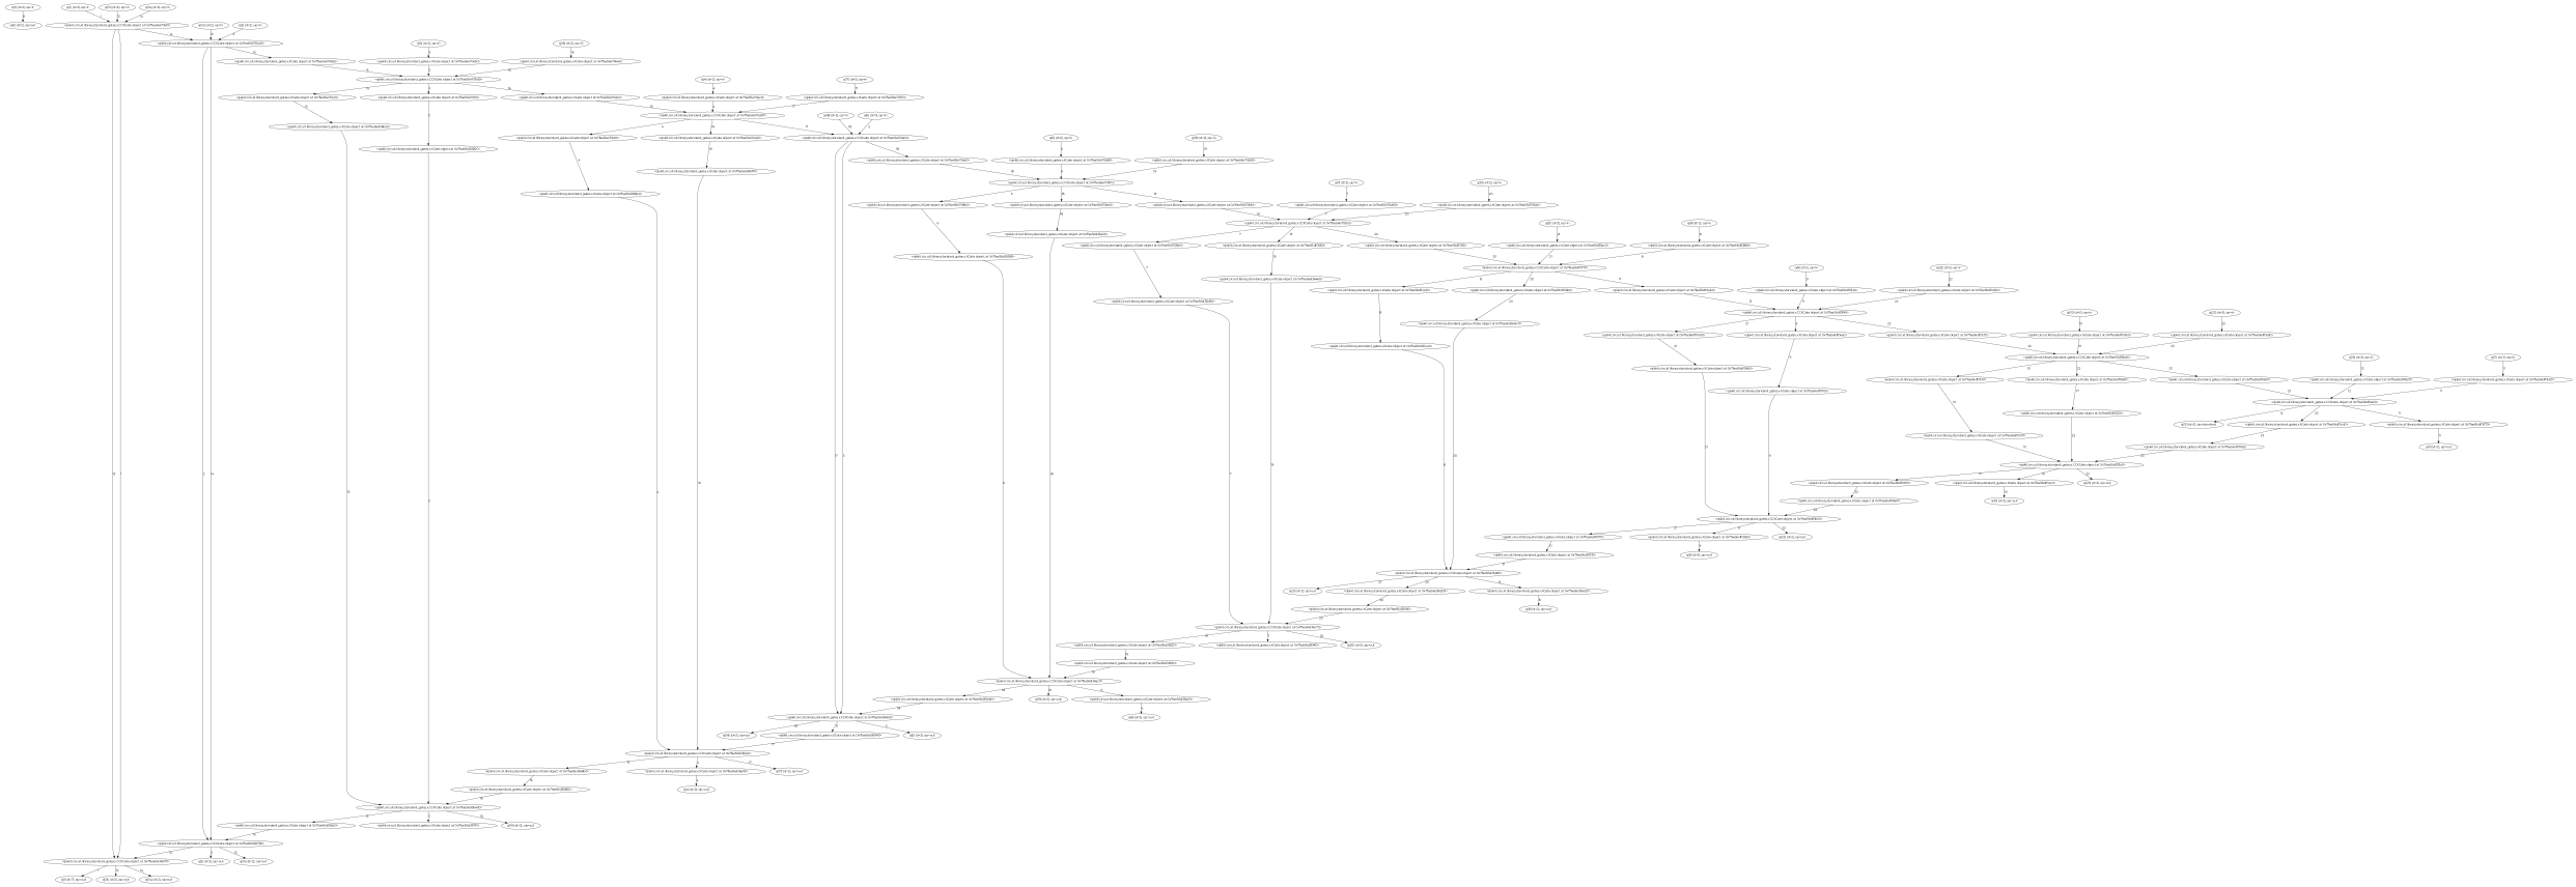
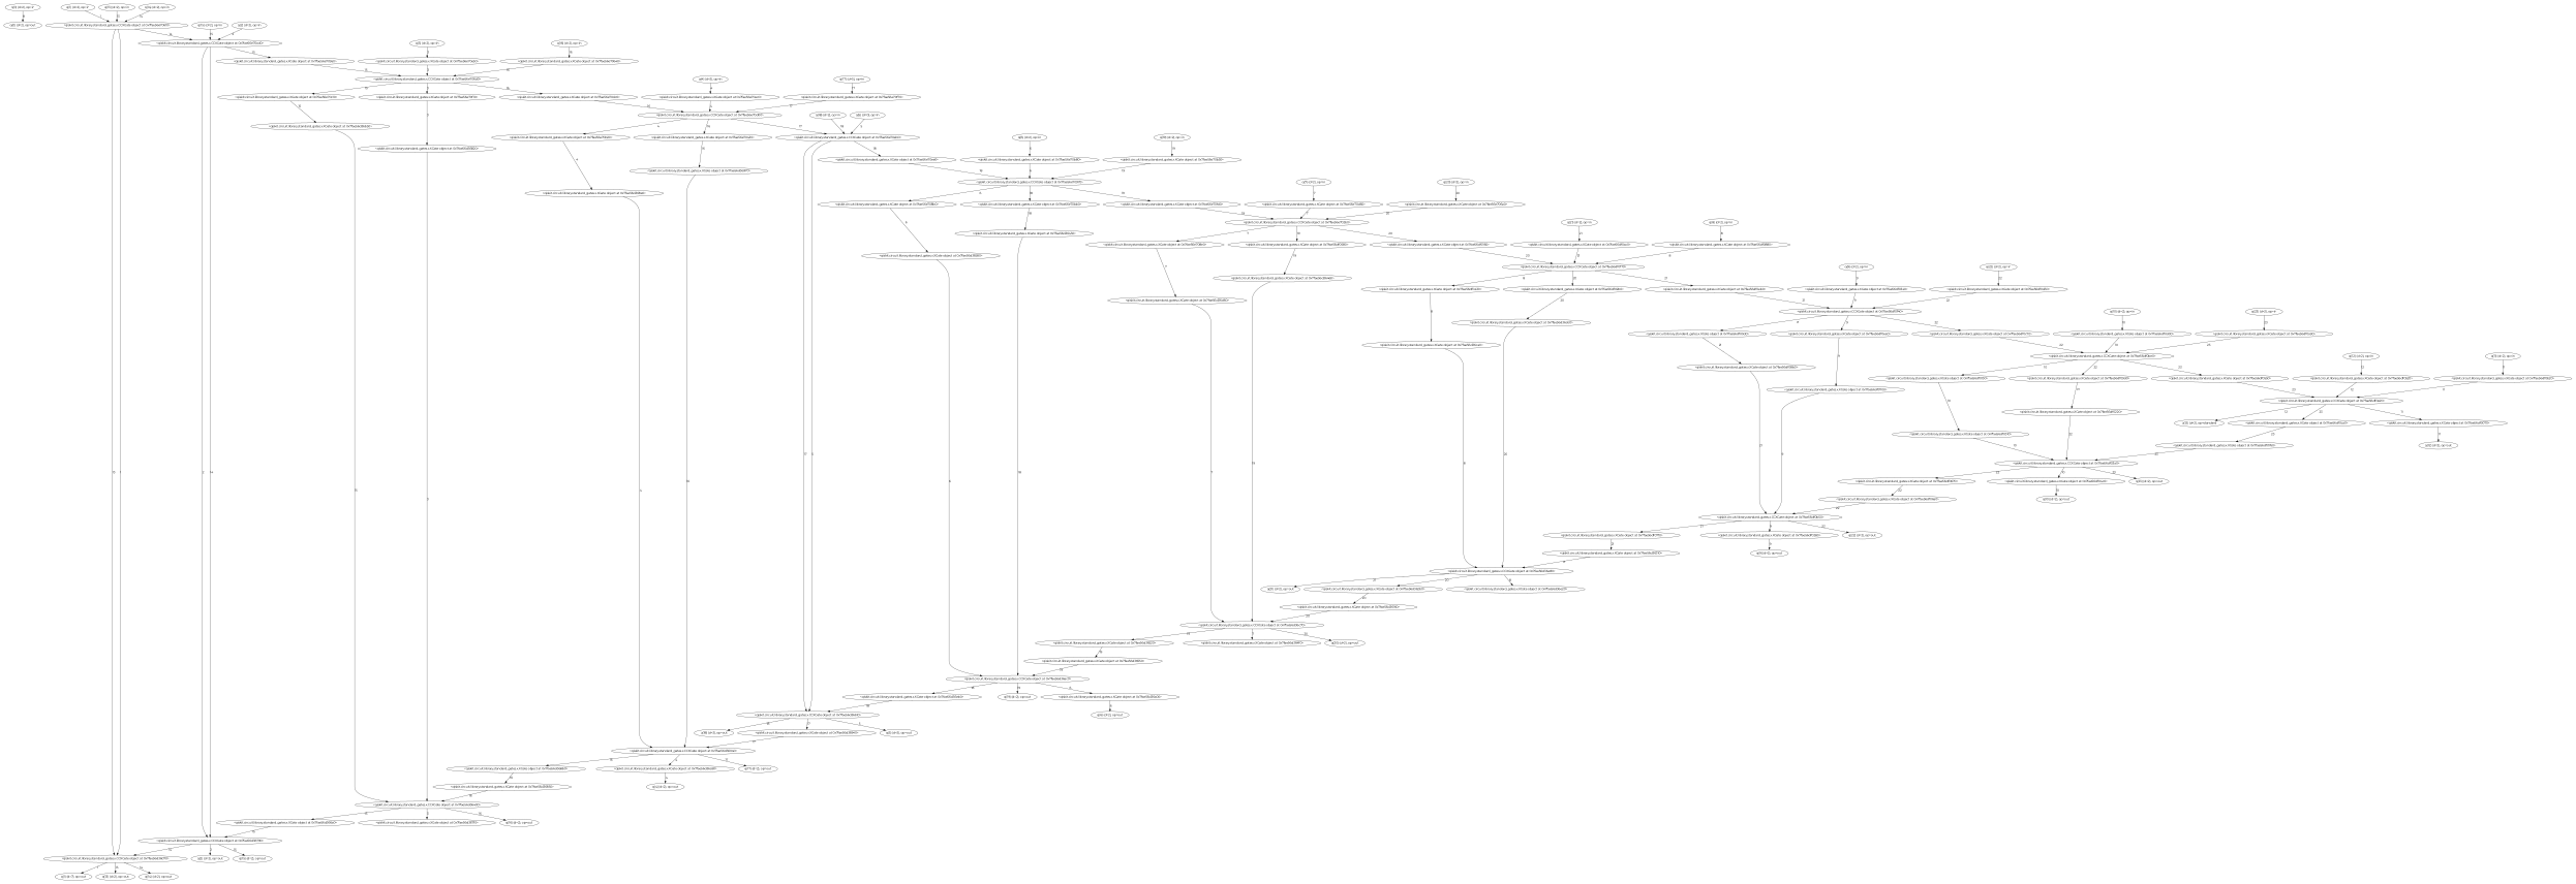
  digraph {
    fontname=Montserrat
    node [fontname=Montserrat matrix="[[0, 1], [1, 0]]" qubits=16]
    edge [fontname=Montserrat]
    n1 [ancilla=false label="q(0) (d=2), op=in" matrix=None qubits=0]
    n2 [ancilla=false label="q(0) (d=2), op=out" matrix=None qubits=0]
    n3 [ancilla=false label="q(1) (d=2), op=in" matrix=None qubits=1]
    n4 [label="<qiskit.circuit.library.standard_gates.x.CCXGate object at 0x7fae56e70610>" qubits="1,13,14"]
    n5 [label="<qiskit.circuit.library.standard_gates.x.CCXGate object at 0x7fae56e70cd0>" qubits="2,14,15"]
    n6 [label="<qiskit.circuit.library.standard_gates.x.CCXGate object at 0x7fae56d36070>" qubits="1,13,14"]
    n7 [ancilla=false label="q(2) (d=2), op=in" matrix=None qubits=2]
    n8 [label="<qiskit.circuit.library.standard_gates.x.XGate object at 0x7fae56e709a0>" qubits=15]
    n9 [label="<qiskit.circuit.library.standard_gates.x.CCXGate object at 0x7fae56d36790>" qubits="2,14,15"]
    n10 [ancilla=false label="q(3) (d=2), op=in" matrix=None qubits=3]
    n11 [label="<qiskit.circuit.library.standard_gates.x.XGate object at 0x7fae56e70e50>" qubits=3]
    n12 [label="<qiskit.circuit.library.standard_gates.x.CCXGate object at 0x7fae56e706d0>" qubits="3,15,16"]
    n13 [ancilla=false label="q(4) (d=2), op=in" matrix=None qubits=4]
    n14 [label="<qiskit.circuit.library.standard_gates.x.XGate object at 0x7fae56e70ac0>" qubits=4]
    n15 [label="<qiskit.circuit.library.standard_gates.x.CCXGate object at 0x7fae56e70d00>" qubits="4,16,17"]
    n16 [ancilla=false label="q(5) (d=0), op=in" matrix=None qubits=5]
    n17 [label="<qiskit.circuit.library.standard_gates.x.CCXGate object at 0x7fae56e70eb0>" qubits="5,17,18"]
    n18 [label="<qiskit.circuit.library.standard_gates.x.XGate object at 0x7fae56e70ee0>" qubits=18]
    n19 [label="<qiskit.circuit.library.standard_gates.x.CCXGate object at 0x7fae56d36610>" qubits="5,17,18"]
    n20 [ancilla=false label="q(6) (d=2), op=in" matrix=None qubits=6]
    n21 [label="<qiskit.circuit.library.standard_gates.x.XGate object at 0x7fae56e70b80>" qubits=6]
    n22 [label="<qiskit.circuit.library.standard_gates.x.CCXGate object at 0x7fae56e70970>" qubits="6,18,19"]
    n23 [ancilla=false label="q(7) (d=2), op=in" matrix=None qubits=7]
    n24 [label="<qiskit.circuit.library.standard_gates.x.XGate object at 0x7fae56e70d60>" qubits=7]
    n25 [label="<qiskit.circuit.library.standard_gates.x.CCXGate object at 0x7fae56e702b0>" qubits="7,19,20"]
    n26 [ancilla=false label="q(8) (d=2), op=in" matrix=None qubits=8]
    n27 [label="<qiskit.circuit.library.standard_gates.x.XGate object at 0x7fae56df0880>" qubits=8]
    n28 [label="<qiskit.circuit.library.standard_gates.x.CCXGate object at 0x7fae56df0f70>" qubits="8,20,21"]
    n29 [ancilla=false label="q(9) (d=2), op=in" matrix=None qubits=9]
    n30 [label="<qiskit.circuit.library.standard_gates.x.XGate object at 0x7fae56df0340>" qubits=9]
    n31 [label="<qiskit.circuit.library.standard_gates.x.CCXGate object at 0x7fae56df0f40>" qubits="9,21,22"]
    n32 [ancilla=false label="q(10) (d=2), op=in" matrix=None qubits=10]
    n33 [label="<qiskit.circuit.library.standard_gates.x.XGate object at 0x7fae56df0d00>" qubits=10]
    n34 [label="<qiskit.circuit.library.standard_gates.x.CCXGate object at 0x7fae56df0be0>" qubits="10,22,23"]
    n35 [ancilla=false label="q(11) (d=2), op=in" matrix=None qubits=11]
    n36 [label="<qiskit.circuit.library.standard_gates.x.XGate object at 0x7fae56df0b20>" qubits=11]
    n37 [label="<qiskit.circuit.library.standard_gates.x.CCXGate object at 0x7fae56df0e20>" qubits="11,23,12"]
    n38 [ancilla=false label="q(12) (d=2), op=in" matrix=None qubits=12]
    n39 [label="<qiskit.circuit.library.standard_gates.x.XGate object at 0x7fae56df0520>" qubits=12]
    n40 [ancilla=true label="q(13) (d=2), op=in" matrix=None qubits=13]
    n41 [ancilla=true label="q(14) (d=2), op=in" matrix=None qubits=14]
    n42 [ancilla=true label="q(15) (d=2), op=in" matrix=None qubits=15]
    n43 [ancilla=true label="q(16) (d=2), op=in" matrix=None]
    n44 [label="<qiskit.circuit.library.standard_gates.x.XGate object at 0x7fae56e70640>"]
    n45 [ancilla=true label="q(17) (d=5), op=in" matrix=None qubits=17]
    n46 [label="<qiskit.circuit.library.standard_gates.x.XGate object at 0x7fae56e70f70>" qubits=17]
    n47 [ancilla=true label="q(18) (d=2), op=in" matrix=None qubits=18]
    n48 [ancilla=true label="q(19) (d=2), op=in" matrix=None qubits=19]
    n49 [label="<qiskit.circuit.library.standard_gates.x.XGate object at 0x7fae56e70b50>" qubits=19]
    n50 [ancilla=true label="q(20) (d=2), op=in" matrix=None qubits=20]
    n51 [label="<qiskit.circuit.library.standard_gates.x.XGate object at 0x7fae56e706a0>" qubits=20]
    n52 [ancilla=true label="q(21) (d=2), op=in" matrix=None qubits=21]
    n53 [label="<qiskit.circuit.library.standard_gates.x.XGate object at 0x7fae56df0ac0>" qubits=21]
    n54 [ancilla=true label="q(22) (d=2), op=in" matrix=None qubits=22]
    n55 [label="<qiskit.circuit.library.standard_gates.x.XGate object at 0x7fae56df0d30>" qubits=22]
    n56 [ancilla=true label="q(23) (d=2), op=in" matrix=None qubits=23]
    n57 [label="<qiskit.circuit.library.standard_gates.x.XGate object at 0x7fae56df0a90>" qubits=23]
    n58 [label="<qiskit.circuit.library.standard_gates.x.XGate object at 0x7fae56e70c10>" qubits=15]
    n59 [label="<qiskit.circuit.library.standard_gates.x.XGate object at 0x7fae56e70dc0>"]
    n60 [label="<qiskit.circuit.library.standard_gates.x.XGate object at 0x7fae56e70f10>" qubits=3]
    n61 [label="<qiskit.circuit.library.standard_gates.x.XGate object at 0x7fae56e70430>"]
    n62 [label="<qiskit.circuit.library.standard_gates.x.XGate object at 0x7fae56e70b20>" qubits=4]
    n63 [label="<qiskit.circuit.library.standard_gates.x.XGate object at 0x7fae56e70bb0>" qubits=18]
    n64 [label="<qiskit.circuit.library.standard_gates.x.XGate object at 0x7fae56e70fd0>" qubits=19]
    n65 [label="<qiskit.circuit.library.standard_gates.x.XGate object at 0x7fae56e708b0>" qubits=6]
    n66 [label="<qiskit.circuit.library.standard_gates.x.XGate object at 0x7fae56df0580>" qubits=19]
    n67 [label="<qiskit.circuit.library.standard_gates.x.XGate object at 0x7fae56df0160>" qubits=20]
    n68 [label="<qiskit.circuit.library.standard_gates.x.XGate object at 0x7fae56e708e0>" qubits=7]
    n69 [label="<qiskit.circuit.library.standard_gates.x.XGate object at 0x7fae56df02b0>" qubits=20]
    n70 [label="<qiskit.circuit.library.standard_gates.x.XGate object at 0x7fae56df0eb0>" qubits=21]
    n71 [label="<qiskit.circuit.library.standard_gates.x.XGate object at 0x7fae56df0430>" qubits=8]
    n72 [label="<qiskit.circuit.library.standard_gates.x.XGate object at 0x7fae56df00d0>" qubits=21]
    n73 [label="<qiskit.circuit.library.standard_gates.x.XGate object at 0x7fae56df0c70>" qubits=22]
    n74 [label="<qiskit.circuit.library.standard_gates.x.XGate object at 0x7fae56df0ee0>" qubits=9]
    n75 [label="<qiskit.circuit.library.standard_gates.x.XGate object at 0x7fae56df0550>" qubits=23]
    n76 [label="<qiskit.circuit.library.standard_gates.x.XGate object at 0x7fae56df09d0>" qubits=22]
    n77 [label="<qiskit.circuit.library.standard_gates.x.XGate object at 0x7fae56df0130>" qubits=10]
    n78 [label="<qiskit.circuit.library.standard_gates.x.XGate object at 0x7fae56df0ca0>" qubits=23]
    n79 [label="<qiskit.circuit.library.standard_gates.x.XGate object at 0x7fae56df0070>" qubits=11]
    n80 [ancilla=false label="q(12) (d=2), op=standard" matrix=None qubits=12]
    n81 [ancilla=false label="q(1) (d=7), op=out" matrix=None qubits=1]
    n82 [ancilla=true label="q(13) (d=2), op=out" matrix=None qubits=13]
    n83 [ancilla=true label="q(14) (d=2), op=out" matrix=None qubits=14]
    n84 [ancilla=false label="q(2) (d=2), op=out" matrix=None qubits=2]
    n85 [ancilla=true label="q(15) (d=2), op=out" matrix=None qubits=15]
    n86 [label="<qiskit.circuit.library.standard_gates.x.XGate object at 0x7fae56d36b50>" qubits=15]
    n87 [label="<qiskit.circuit.library.standard_gates.x.XGate object at 0x7fae56d36820>" qubits=3]
    n88 [label="<qiskit.circuit.library.standard_gates.x.CCXGate object at 0x7fae56d36400>" qubits="3,15,16"]
    n89 [label="<qiskit.circuit.library.standard_gates.x.XGate object at 0x7fae56d366a0>" qubits=15]
    n90 [label="<qiskit.circuit.library.standard_gates.x.XGate object at 0x7fae56d367f0>" qubits=3]
    n91 [ancilla=true label="q(16) (d=2), op=out" matrix=None]
    n92 [label="<qiskit.circuit.library.standard_gates.x.XGate object at 0x7fae56d36970>"]
    n93 [label="<qiskit.circuit.library.standard_gates.x.XGate object at 0x7fae56d368e0>" qubits=4]
    n94 [label="<qiskit.circuit.library.standard_gates.x.CCXGate object at 0x7fae56d36040>" qubits="4,16,17"]
    n95 [label="<qiskit.circuit.library.standard_gates.x.XGate object at 0x7fae56d368b0>"]
    n96 [label="<qiskit.circuit.library.standard_gates.x.XGate object at 0x7fae56d36a90>" qubits=4]
    n97 [ancilla=true label="q(17) (d=2), op=out" matrix=None qubits=17]
    n98 [label="<qiskit.circuit.library.standard_gates.x.XGate object at 0x7fae56d36940>" qubits=17]
    n99 [ancilla=false label="q(5) (d=2), op=out" matrix=None qubits=5]
    n100 [ancilla=true label="q(18) (d=2), op=out" matrix=None qubits=18]
    n101 [label="<qiskit.circuit.library.standard_gates.x.XGate object at 0x7fae56d36430>" qubits=18]
    n102 [label="<qiskit.circuit.library.standard_gates.x.XGate object at 0x7fae56d36580>" qubits=6]
    n103 [label="<qiskit.circuit.library.standard_gates.x.CCXGate object at 0x7fae56d36ac0>" qubits="6,18,19"]
    n104 [label="<qiskit.circuit.library.standard_gates.x.XGate object at 0x7fae56d36eb0>" qubits=18]
    n105 [label="<qiskit.circuit.library.standard_gates.x.XGate object at 0x7fae56d36a00>" qubits=6]
    n106 [ancilla=true label="q(19) (d=2), op=out" matrix=None qubits=19]
    n107 [label="<qiskit.circuit.library.standard_gates.x.XGate object at 0x7fae56d36460>" qubits=19]
    n108 [label="<qiskit.circuit.library.standard_gates.x.XGate object at 0x7fae56d36d60>" qubits=7]
    n109 [label="<qiskit.circuit.library.standard_gates.x.CCXGate object at 0x7fae56d36c70>" qubits="7,19,20"]
    n110 [label="<qiskit.circuit.library.standard_gates.x.XGate object at 0x7fae56d36520>" qubits=19]
    n111 [label="<qiskit.circuit.library.standard_gates.x.XGate object at 0x7fae56d364f0>" qubits=7]
    n112 [ancilla=true label="q(20) (d=2), op=out" matrix=None qubits=20]
    n113 [label="<qiskit.circuit.library.standard_gates.x.XGate object at 0x7fae56d36dc0>" qubits=20]
    n114 [label="<qiskit.circuit.library.standard_gates.x.XGate object at 0x7fae56d36ca0>" qubits=8]
    n115 [label="<qiskit.circuit.library.standard_gates.x.CCXGate object at 0x7fae56d36e80>" qubits="8,20,21"]
    n116 [label="<qiskit.circuit.library.standard_gates.x.XGate object at 0x7fae56d362b0>" qubits=20]
    n117 [label="<qiskit.circuit.library.standard_gates.x.XGate object at 0x7fae56d36e20>" qubits=8]
    n118 [ancilla=true label="q(21) (d=2), op=out" matrix=None qubits=21]
    n119 [label="<qiskit.circuit.library.standard_gates.x.XGate object at 0x7fae56df08b0>" qubits=21]
    n120 [label="<qiskit.circuit.library.standard_gates.x.XGate object at 0x7fae56df0700>" qubits=9]
    n121 [label="<qiskit.circuit.library.standard_gates.x.CCXGate object at 0x7fae56df0b50>" qubits="9,21,22"]
    n122 [label="<qiskit.circuit.library.standard_gates.x.XGate object at 0x7fae56df07f0>" qubits=21]
    n123 [label="<qiskit.circuit.library.standard_gates.x.XGate object at 0x7fae56df0280>" qubits=9]
    n124 [ancilla=true label="q(22) (d=2), op=out" matrix=None qubits=22]
    n125 [label="<qiskit.circuit.library.standard_gates.x.XGate object at 0x7fae56df0220>" qubits=22]
    n126 [label="<qiskit.circuit.library.standard_gates.x.XGate object at 0x7fae56df0310>" qubits=10]
    n127 [label="<qiskit.circuit.library.standard_gates.x.CCXGate object at 0x7fae56df03a0>" qubits="10,22,23"]
    n128 [label="<qiskit.circuit.library.standard_gates.x.XGate object at 0x7fae56df0670>" qubits=22]
    n129 [label="<qiskit.circuit.library.standard_gates.x.XGate object at 0x7fae56df04c0>" qubits=10]
    n130 [ancilla=true label="q(23) (d=2), op=out" matrix=None qubits=23]
    n131 [label="<qiskit.circuit.library.standard_gates.x.XGate object at 0x7fae56df0760>" qubits=23]
-   n132 [ancilla=false label="q(11) (d=2), op=out" matrix=None qubits=11]
+   n132 [ancilla=false label="q(12) (d=2), op=out" matrix=None qubits=11]
    n133 [label="<qiskit.circuit.library.standard_gates.x.XGate object at 0x7fae56df06a0>" qubits=22]
    n134 [ancilla=false label="q(10) (d=2), op=out" matrix=None qubits=10]
    n135 [label="<qiskit.circuit.library.standard_gates.x.XGate object at 0x7fae56d36310>" qubits=21]
    n136 [ancilla=false label="q(9) (d=2), op=out" matrix=None qubits=9]
    n137 [label="<qiskit.circuit.library.standard_gates.x.XGate object at 0x7fae56d36160>" qubits=20]
-   n138 [ancilla=false label="q(8) (d=2), op=out" matrix=None qubits=8]
    n139 [label="<qiskit.circuit.library.standard_gates.x.XGate object at 0x7fae56d36550>" qubits=19]
    n140 [ancilla=false label="q(6) (d=2), op=out" matrix=None qubits=6]
    n141 [label="<qiskit.circuit.library.standard_gates.x.XGate object at 0x7fae56d36850>"]
    n142 [ancilla=false label="q(4) (d=2), op=out" matrix=None qubits=4]
    n1 -> n2 [label=8]
    n3 -> n4 [label=1]
    n4 -> n5 [label=14]
    n4 -> n6 [label=1]
    n4 -> n6 [label=13]
    n5 -> n8 [label=15]
    n5 -> n9 [label=2]
    n5 -> n9 [label=14]
    n6 -> n81 [label=1]
    n6 -> n82 [label=13]
    n6 -> n83 [label=14]
    n7 -> n5 [label=2]
    n8 -> n12 [label=15]
    n9 -> n6 [label=14]
    n9 -> n84 [label=2]
    n9 -> n85 [label=15]
    n10 -> n11 [label=3]
    n11 -> n12 [label=3]
    n12 -> n58 [label=15]
    n12 -> n59 [label=16]
    n12 -> n60 [label=3]
    n13 -> n14 [label=4]
    n14 -> n15 [label=4]
    n15 -> n17 [label=17]
    n15 -> n61 [label=16]
    n15 -> n62 [label=4]
    n16 -> n17 [label=5]
    n17 -> n18 [label=18]
    n17 -> n19 [label=5]
    n17 -> n19 [label=17]
    n18 -> n22 [label=18]
    n19 -> n98 [label=17]
    n19 -> n99 [label=5]
    n19 -> n100 [label=18]
    n20 -> n21 [label=6]
    n21 -> n22 [label=6]
    n22 -> n63 [label=18]
    n22 -> n64 [label=19]
    n22 -> n65 [label=6]
    n23 -> n24 [label=7]
    n24 -> n25 [label=7]
    n25 -> n66 [label=19]
    n25 -> n67 [label=20]
    n25 -> n68 [label=7]
    n26 -> n27 [label=8]
    n27 -> n28 [label=8]
    n28 -> n69 [label=20]
    n28 -> n70 [label=21]
    n28 -> n71 [label=8]
    n29 -> n30 [label=9]
    n30 -> n31 [label=9]
    n31 -> n72 [label=21]
    n31 -> n73 [label=22]
    n31 -> n74 [label=9]
    n32 -> n33 [label=10]
    n33 -> n34 [label=10]
    n34 -> n75 [label=23]
    n34 -> n76 [label=22]
    n34 -> n77 [label=10]
    n35 -> n36 [label=11]
    n36 -> n37 [label=11]
    n37 -> n78 [label=23]
    n37 -> n79 [label=11]
    n37 -> n80 [label=12]
    n38 -> n39 [label=12]
    n39 -> n37 [label=12]
    n40 -> n4 [label=13]
    n41 -> n4 [label=14]
    n42 -> n5 [label=15]
    n43 -> n44 [label=16]
    n44 -> n12 [label=16]
    n45 -> n46 [label=17]
    n46 -> n15 [label=17]
    n47 -> n17 [label=18]
    n48 -> n49 [label=19]
    n49 -> n22 [label=19]
    n50 -> n51 [label=20]
    n51 -> n25 [label=20]
    n52 -> n53 [label=21]
    n53 -> n28 [label=21]
    n54 -> n55 [label=22]
    n55 -> n31 [label=22]
    n56 -> n57 [label=23]
    n57 -> n34 [label=23]
    n58 -> n86 [label=15]
    n59 -> n15 [label=16]
    n60 -> n87 [label=3]
    n61 -> n92 [label=16]
    n62 -> n93 [label=4]
    n63 -> n101 [label=18]
    n64 -> n25 [label=19]
    n65 -> n102 [label=6]
    n66 -> n107 [label=19]
    n67 -> n28 [label=20]
    n68 -> n108 [label=7]
    n69 -> n113 [label=20]
    n70 -> n31 [label=21]
    n71 -> n114 [label=8]
    n72 -> n119 [label=21]
    n73 -> n34 [label=22]
    n74 -> n120 [label=9]
    n75 -> n37 [label=23]
    n76 -> n125 [label=22]
    n77 -> n126 [label=10]
    n78 -> n131 [label=23]
    n79 -> n132 [label=11]
    n86 -> n88 [label=15]
    n87 -> n88 [label=3]
    n88 -> n89 [label=15]
    n88 -> n90 [label=3]
    n88 -> n91 [label=16]
    n89 -> n9 [label=15]
    n92 -> n94 [label=16]
    n93 -> n94 [label=4]
    n94 -> n95 [label=16]
    n94 -> n96 [label=4]
    n94 -> n97 [label=17]
    n95 -> n141 [label=16]
    n96 -> n142 [label=4]
    n98 -> n94 [label=17]
    n101 -> n103 [label=18]
    n102 -> n103 [label=6]
    n103 -> n104 [label=18]
    n103 -> n105 [label=6]
    n103 -> n106 [label=19]
    n104 -> n19 [label=18]
    n105 -> n140 [label=6]
    n107 -> n109 [label=19]
    n108 -> n109 [label=7]
    n109 -> n110 [label=19]
    n109 -> n111 [label=7]
    n109 -> n112 [label=20]
    n110 -> n139 [label=19]
    n113 -> n115 [label=20]
    n114 -> n115 [label=8]
    n115 -> n116 [label=20]
    n115 -> n117 [label=8]
    n115 -> n118 [label=21]
    n116 -> n137 [label=20]
-   n117 -> n138 [label=8]
    n119 -> n121 [label=21]
    n120 -> n121 [label=9]
    n121 -> n122 [label=21]
    n121 -> n123 [label=9]
    n121 -> n124 [label=22]
    n122 -> n135 [label=21]
    n123 -> n136 [label=9]
    n125 -> n127 [label=22]
    n126 -> n127 [label=10]
    n127 -> n128 [label=22]
    n127 -> n129 [label=10]
    n127 -> n130 [label=23]
    n128 -> n133 [label=22]
    n129 -> n134 [label=10]
    n131 -> n127 [label=23]
    n133 -> n121 [label=22]
    n135 -> n115 [label=21]
    n137 -> n109 [label=20]
    n139 -> n103 [label=19]
    n141 -> n88 [label=16]
  }
